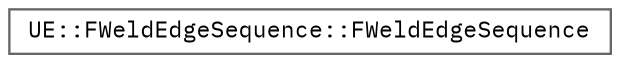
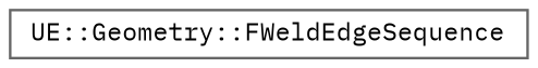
  digraph {
    rankdir=LR
    fontname="IBM Plex Mono"
-   n1 [color=grey40 fillcolor=white fontname="IBM Plex Mono" fontsize=10 height=0.2 label="UE::FWeldEdgeSequence::FWeldEdgeSequence" shape=box style=filled width=0.4]
+   n1 [color=grey40 fillcolor=white fontname="IBM Plex Mono" fontsize=10 height=0.2 label="UE::Geometry::FWeldEdgeSequence" shape=box style=filled width=0.4]
  }
